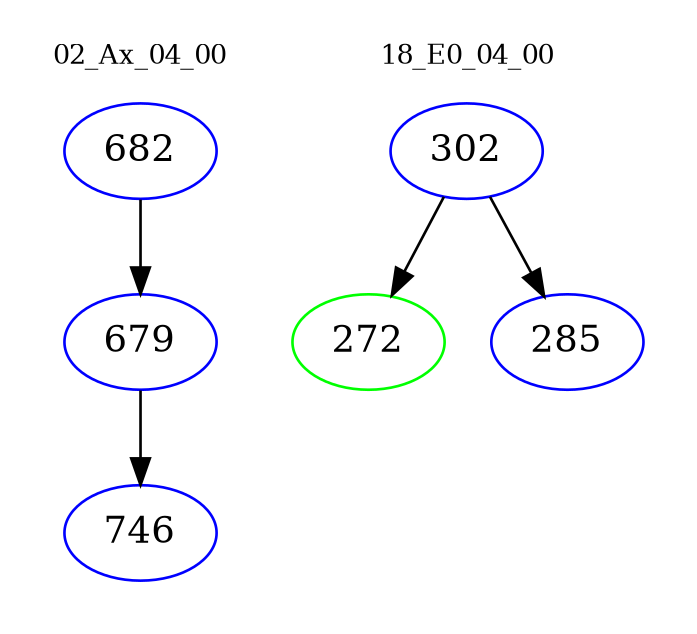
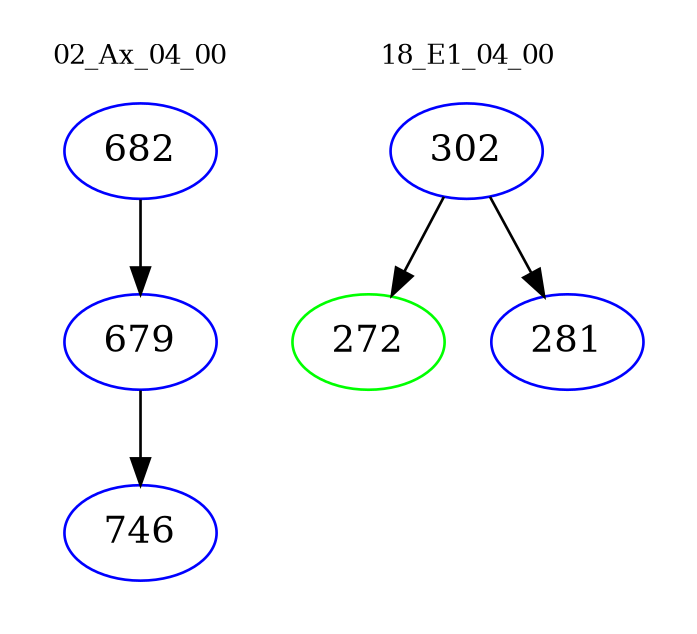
  digraph {
    node [color=blue]
    edge [color=black]
    n1 [label=682]
    n2 [label=679]
    n3 [label=746]
    n4 [color=green label=272]
    n5 [label=302]
-   n6 [label=285]
+   n6 [label=281]
    subgraph cluster_1 {
      color=white
      fontsize=10
      label="02_Ax_04_00"
      n1
      n2
      n3
    }
    subgraph cluster_2 {
      color=white
      fontsize=10
-     label="18_E0_04_00"
+     label="18_E1_04_00"
      n4
      n5
      n6
    }
    n1 -> n2
    n2 -> n3
    n5 -> n4
    n5 -> n6
  }
